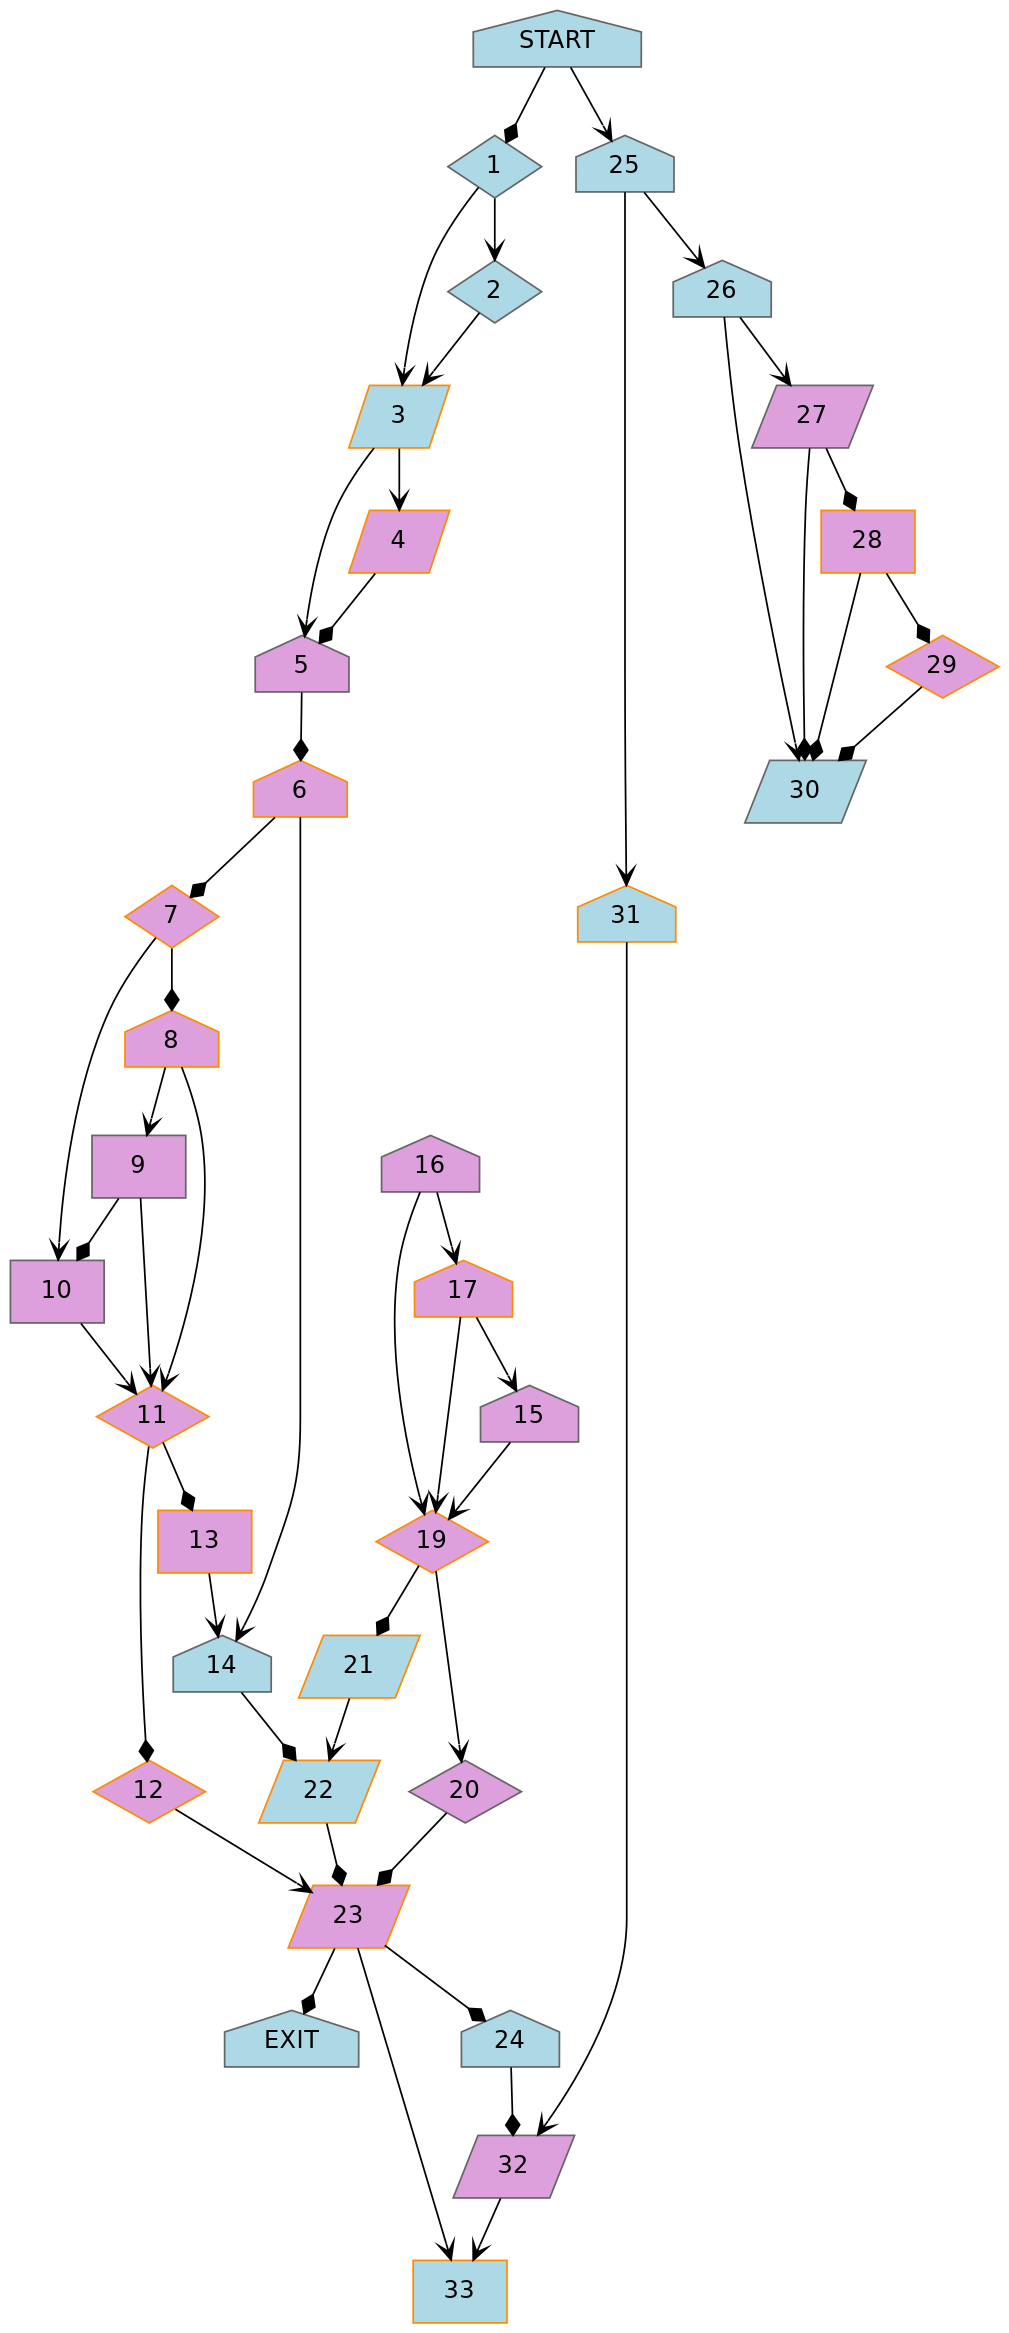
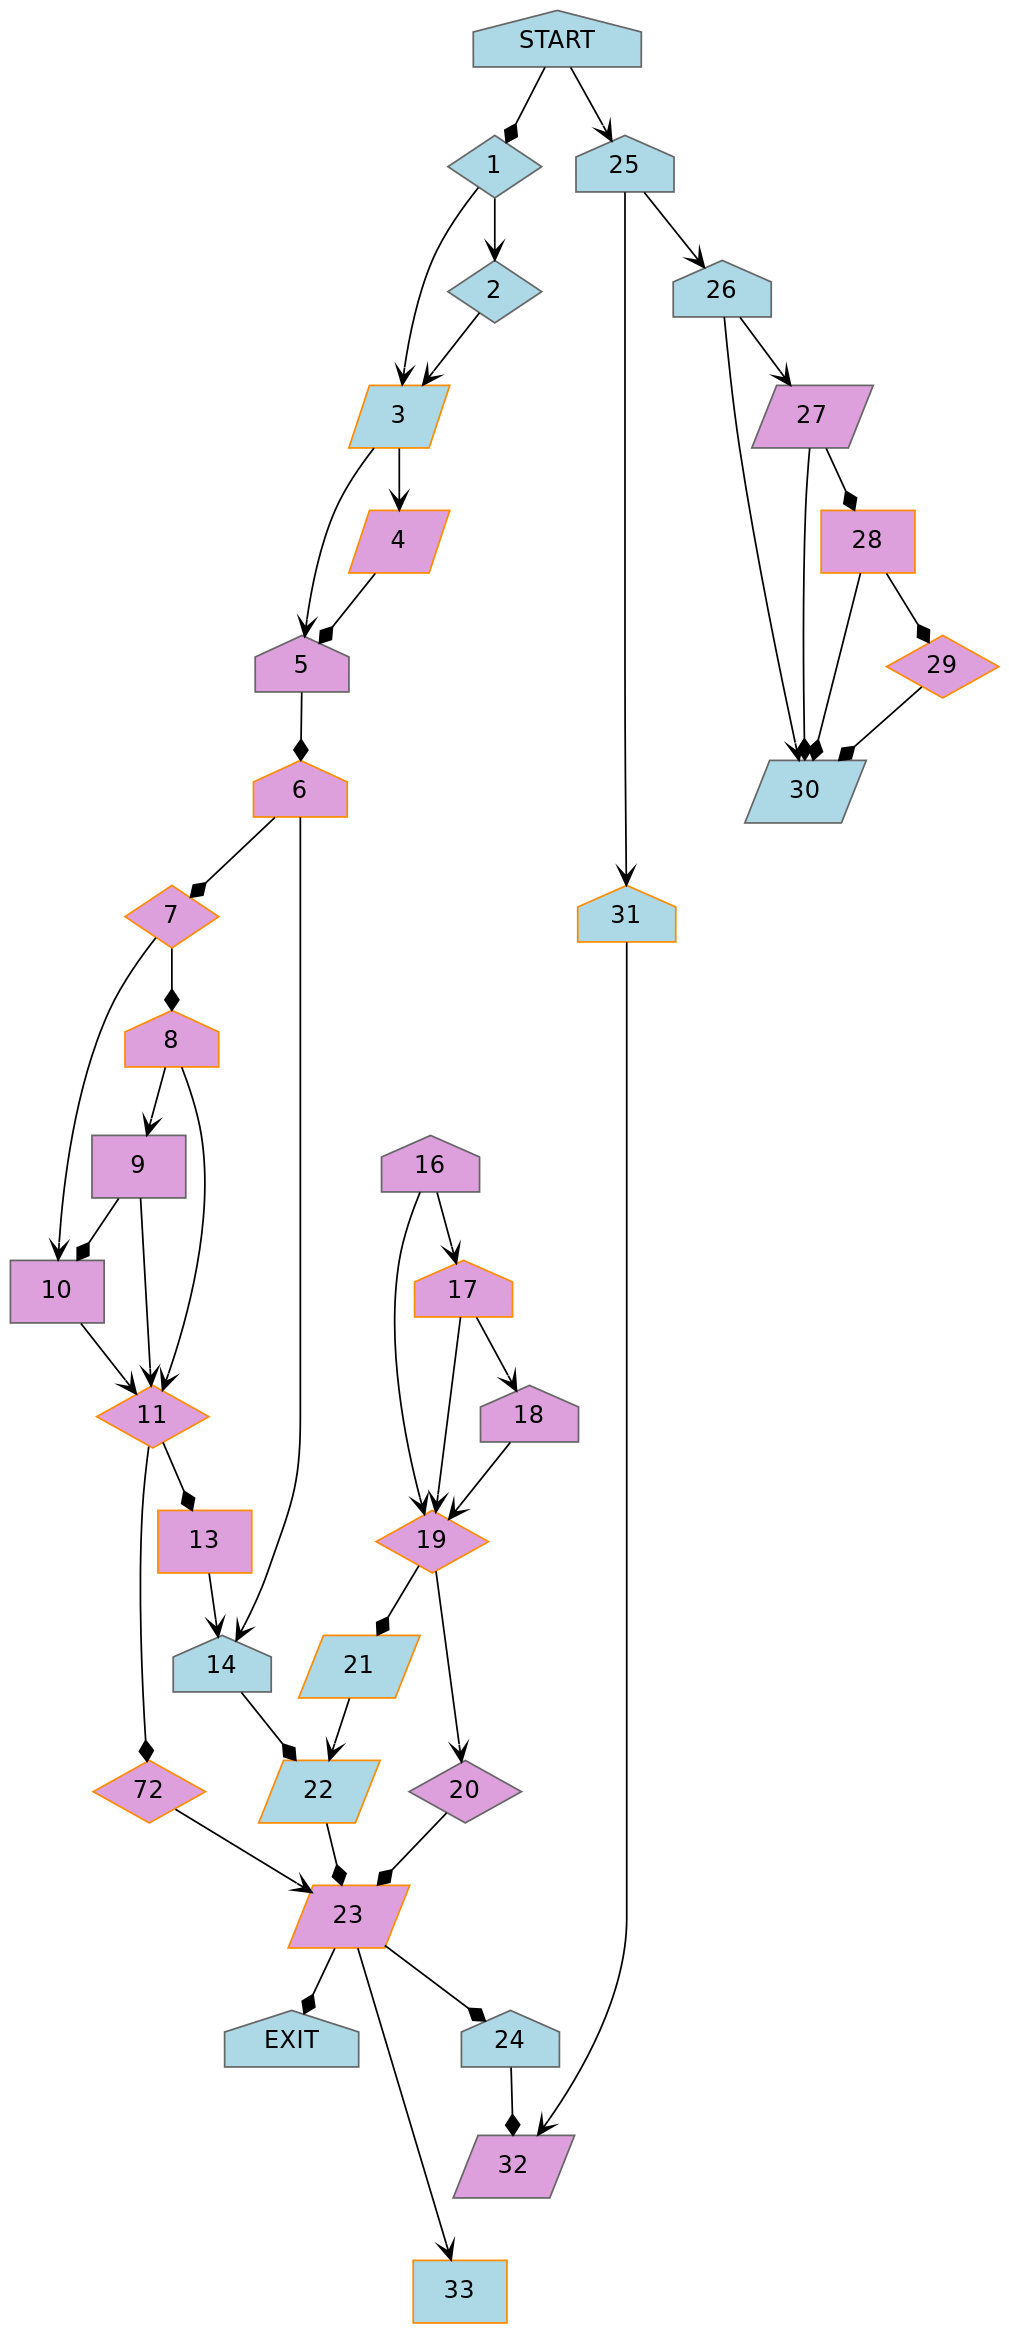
  digraph {
    fontname="DejaVu Sans"
    node [color=gray40 fillcolor=plum fontname="DejaVu Sans" shape=house style=filled]
    edge [arrowhead=vee fontname="DejaVu Sans"]
    n1 [fillcolor=lightblue label=START]
    1 [fillcolor=lightblue shape=diamond]
    25 [fillcolor=lightblue]
    2 [fillcolor=lightblue shape=diamond]
    3 [color=darkorange fillcolor=lightblue shape=parallelogram]
    26 [fillcolor=lightblue]
    31 [color=darkorange fillcolor=lightblue]
    4 [color=darkorange shape=parallelogram]
    5
    6 [color=darkorange]
    7 [color=darkorange shape=diamond]
    14 [fillcolor=lightblue]
    8 [color=darkorange]
    10 [shape=box]
    22 [color=darkorange fillcolor=lightblue shape=parallelogram]
    9 [shape=box]
    11 [color=darkorange shape=diamond]
-   12 [color=darkorange shape=diamond]
+   12 [color=darkorange shape=diamond label=72]
    13 [color=darkorange shape=box]
    23 [color=darkorange shape=parallelogram]
    24 [fillcolor=lightblue]
    33 [color=darkorange fillcolor=lightblue shape=box]
    n23 [fillcolor=lightblue label=EXIT]
    17 [color=darkorange]
    16
    19 [color=darkorange shape=diamond]
-   18 [label=15]
+   18
    20 [shape=diamond]
    21 [color=darkorange fillcolor=lightblue shape=parallelogram]
    32 [shape=parallelogram]
    27 [shape=parallelogram]
    30 [fillcolor=lightblue shape=parallelogram]
    28 [color=darkorange shape=box]
    29 [color=darkorange shape=diamond]
    n1 -> 1 [arrowhead=diamond]
    n1 -> 25
    1 -> 2
    1 -> 3
    25 -> 26
    25 -> 31
    2 -> 3
    3 -> 4
    3 -> 5
    26 -> 27
    26 -> 30
    31 -> 32
    4 -> 5 [arrowhead=diamond]
    5 -> 6 [arrowhead=diamond]
    6 -> 7 [arrowhead=diamond]
    6 -> 14
    7 -> 8 [arrowhead=diamond]
    7 -> 10
    14 -> 22 [arrowhead=diamond]
    8 -> 9
    8 -> 11
    10 -> 11
    22 -> 23 [arrowhead=diamond]
    9 -> 10 [arrowhead=diamond]
    9 -> 11
    11 -> 12 [arrowhead=diamond]
    11 -> 13 [arrowhead=diamond]
    12 -> 23
    13 -> 14
    23 -> 24 [arrowhead=diamond]
    23 -> 33 [tailport=s2]
    23 -> n23 [arrowhead=diamond]
    24 -> 32 [arrowhead=diamond]
    17 -> 19
    17 -> 18
    16 -> 17
    16 -> 19
    19 -> 20
    19 -> 21 [arrowhead=diamond]
    18 -> 19
    20 -> 23 [arrowhead=diamond]
    21 -> 22
-   32 -> 33
    27 -> 30 [arrowhead=diamond]
    27 -> 28 [arrowhead=diamond]
    28 -> 30 [arrowhead=diamond]
    28 -> 29 [arrowhead=diamond]
    29 -> 30 [arrowhead=diamond]
  }
